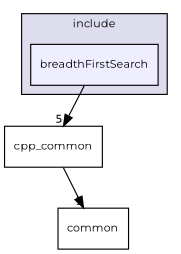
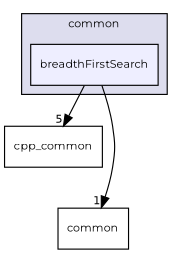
  digraph {
    compound=true
    fontname=Montserrat
    node [fontname=Montserrat fontsize=10 shape=box]
    edge [fontname=Montserrat labeldistance=1.5 labelfontname=Helvetica labelfontsize=10]
    n1 [fillcolor="#eeeeff" label=breadthFirstSearch pencolor=black style=filled]
    n2 [label=cpp_common]
    n3 [label=common]
    subgraph cluster_1 {
      bgcolor="#ddddee"
      fontsize=10
-     label=include
+     label=common
      pencolor=black
      n1
    }
    n1 -> n2 [headlabel=5]
-   n2 -> n3 [headlabel=1]
+   n1 -> n3 [headlabel=1]
  }
